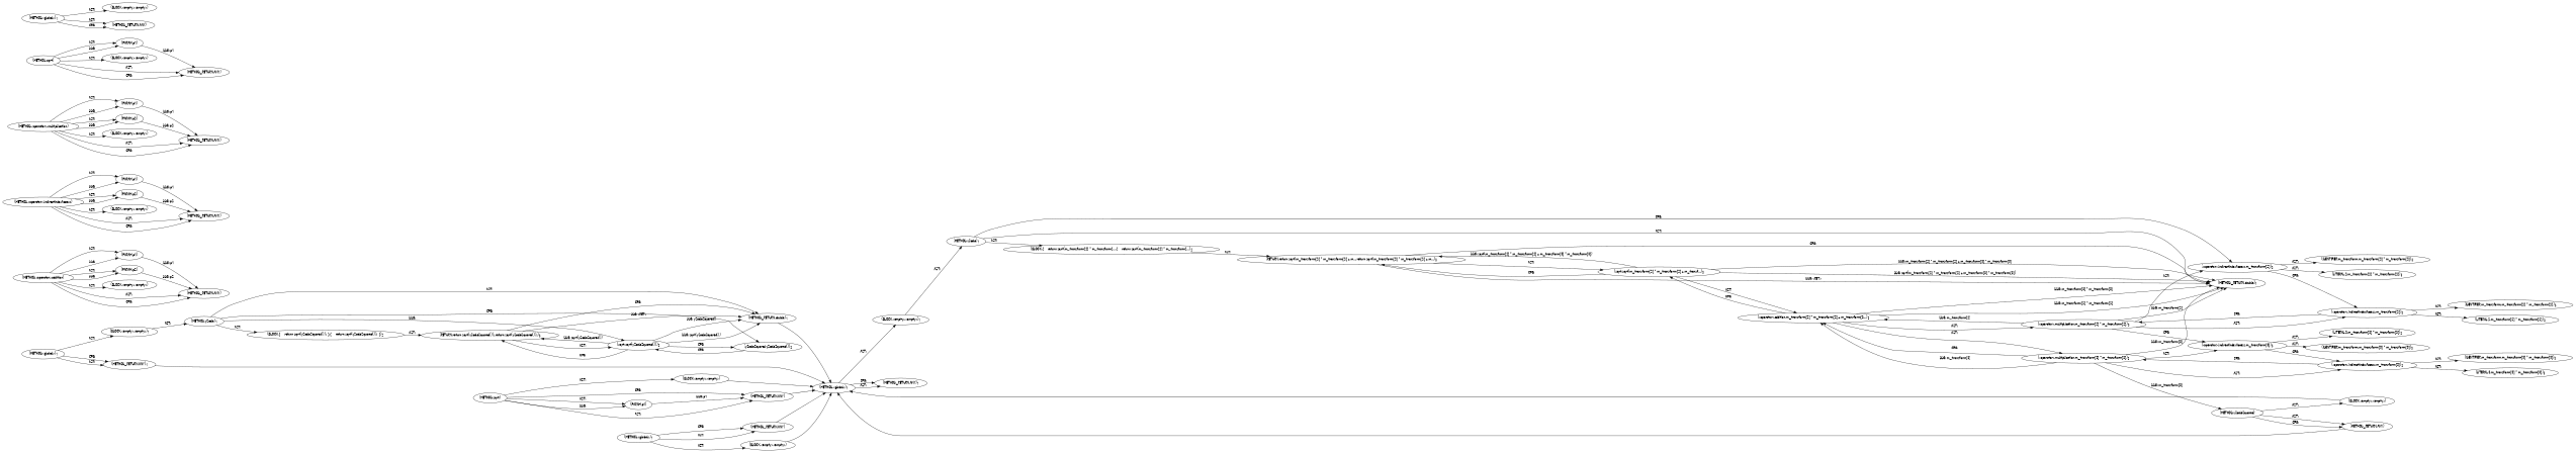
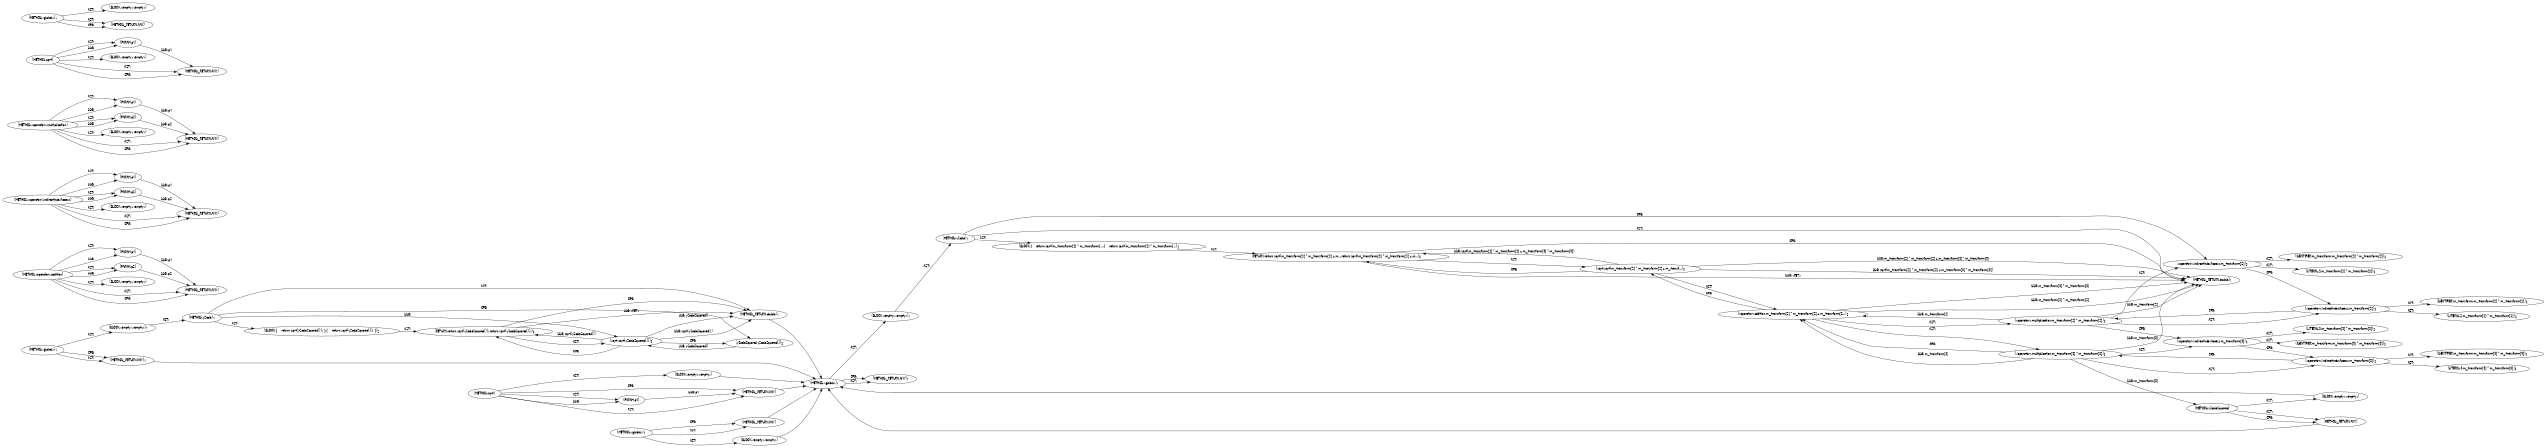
  digraph {
    fontname="Patrick Hand"
    rankdir=LR
    node [fontname="Patrick Hand"]
    edge [fontname="Patrick Hand"]
    n1 [label=<(METHOD,&lt;global&gt;)<SUB>1</SUB>>]
    n2 [label=<(BLOCK,&lt;empty&gt;,&lt;empty&gt;)<SUB>1</SUB>>]
    n3 [label=<(METHOD_RETURN,ANY)<SUB>1</SUB>>]
    n4 [label=<(METHOD,yScale)<SUB>1</SUB>>]
    n5 [label=<(BLOCK,{     return sqrt(m_transform[2] * m_transform[...,{     return sqrt(m_transform[2] * m_transform[...)<SUB>2</SUB>>]
    n6 [label=<(&lt;operator&gt;.indirectIndexAccess,m_transform[2])<SUB>3</SUB>>]
    n7 [label=<(METHOD_RETURN,double)<SUB>1</SUB>>]
    n8 [label=<(RETURN,return sqrt(m_transform[2] * m_transform[2] + m...,return sqrt(m_transform[2] * m_transform[2] + m...)<SUB>3</SUB>>]
    n9 [label=<(&lt;operator&gt;.indirectIndexAccess,m_transform[2])<SUB>3</SUB>>]
    n10 [label=<(IDENTIFIER,m_transform,m_transform[2] * m_transform[2])<SUB>3</SUB>>]
    n11 [label=<(LITERAL,2,m_transform[2] * m_transform[2])<SUB>3</SUB>>]
    n12 [label=<(sqrt,sqrt(m_transform[2] * m_transform[2] + m_transf...)<SUB>3</SUB>>]
    n13 [label=<(&lt;operator&gt;.addition,m_transform[2] * m_transform[2] + m_transform[3...)<SUB>3</SUB>>]
    n14 [label=<(&lt;operator&gt;.multiplication,m_transform[2] * m_transform[2])<SUB>3</SUB>>]
    n15 [label=<(&lt;operator&gt;.multiplication,m_transform[3] * m_transform[3])<SUB>3</SUB>>]
    n16 [label=<(&lt;operator&gt;.indirectIndexAccess,m_transform[3])<SUB>3</SUB>>]
    n17 [label=<(&lt;operator&gt;.indirectIndexAccess,m_transform[3])<SUB>3</SUB>>]
    n18 [label=<(METHOD,yScaleSquared)>]
    n19 [label=<(IDENTIFIER,m_transform,m_transform[2] * m_transform[2])<SUB>3</SUB>>]
    n20 [label=<(LITERAL,2,m_transform[2] * m_transform[2])<SUB>3</SUB>>]
    n21 [label=<(IDENTIFIER,m_transform,m_transform[3] * m_transform[3])<SUB>3</SUB>>]
    n22 [label=<(LITERAL,3,m_transform[3] * m_transform[3])<SUB>3</SUB>>]
    n23 [label=<(IDENTIFIER,m_transform,m_transform[3] * m_transform[3])<SUB>3</SUB>>]
    n24 [label=<(LITERAL,3,m_transform[3] * m_transform[3])<SUB>3</SUB>>]
    n25 [label=<(METHOD,&lt;operator&gt;.addition)>]
    n26 [label=<(PARAM,p1)>]
    n27 [label=<(PARAM,p2)>]
    n28 [label=<(BLOCK,&lt;empty&gt;,&lt;empty&gt;)>]
    n29 [label=<(METHOD_RETURN,ANY)>]
    n30 [label=<(METHOD,&lt;operator&gt;.indirectIndexAccess)>]
    n31 [label=<(PARAM,p1)>]
    n32 [label=<(PARAM,p2)>]
    n33 [label=<(BLOCK,&lt;empty&gt;,&lt;empty&gt;)>]
    n34 [label=<(METHOD_RETURN,ANY)>]
    n35 [label=<(METHOD,&lt;operator&gt;.multiplication)>]
    n36 [label=<(PARAM,p1)>]
    n37 [label=<(PARAM,p2)>]
    n38 [label=<(BLOCK,&lt;empty&gt;,&lt;empty&gt;)>]
    n39 [label=<(METHOD_RETURN,ANY)>]
    n40 [label=<(METHOD,sqrt)>]
    n41 [label=<(PARAM,p1)>]
    n42 [label=<(BLOCK,&lt;empty&gt;,&lt;empty&gt;)>]
    n43 [label=<(METHOD_RETURN,ANY)>]
    n44 [label=<(METHOD,&lt;global&gt;)<SUB>1</SUB>>]
    n45 [label=<(BLOCK,&lt;empty&gt;,&lt;empty&gt;)>]
    n46 [label=<(METHOD_RETURN,ANY)>]
    n47 [label=<(METHOD,&lt;global&gt;)<SUB>1</SUB>>]
    n48 [label=<(BLOCK,&lt;empty&gt;,&lt;empty&gt;)<SUB>1</SUB>>]
    n49 [label=<(METHOD_RETURN,ANY)<SUB>1</SUB>>]
    n50 [label=<(METHOD,yScale)<SUB>1</SUB>>]
    n51 [label=<(BLOCK,{     return sqrt(yScaleSquared());  },{     return sqrt(yScaleSquared());  })<SUB>2</SUB>>]
    n52 [label=<(sqrt,sqrt(yScaleSquared()))<SUB>3</SUB>>]
    n53 [label=<(yScaleSquared,yScaleSquared())<SUB>3</SUB>>]
    n54 [label=<(METHOD_RETURN,double)<SUB>1</SUB>>]
    n55 [label=<(RETURN,return sqrt(yScaleSquared());,return sqrt(yScaleSquared());)<SUB>3</SUB>>]
    n56 [label=<(BLOCK,&lt;empty&gt;,&lt;empty&gt;)>]
    n57 [label=<(METHOD_RETURN,ANY)>]
    n58 [label=<(METHOD,sqrt)>]
    n59 [label=<(PARAM,p1)>]
    n60 [label=<(BLOCK,&lt;empty&gt;,&lt;empty&gt;)>]
    n61 [label=<(METHOD_RETURN,ANY)>]
    n62 [label=<(METHOD,&lt;global&gt;)<SUB>1</SUB>>]
    n63 [label=<(BLOCK,&lt;empty&gt;,&lt;empty&gt;)>]
    n64 [label=<(METHOD_RETURN,ANY)>]
    n1 -> n2 [label="AST: "]
    n1 -> n3 [label="AST: "]
    n1 -> n3 [label="CFG: "]
    n2 -> n4 [label="AST: "]
    n4 -> n5 [label="AST: "]
    n4 -> n6 [label="CFG: "]
    n4 -> n7 [label="AST: "]
    n5 -> n8 [label="AST: "]
    n6 -> n9 [label="CFG: "]
    n6 -> n10 [label="AST: "]
    n6 -> n11 [label="AST: "]
    n8 -> n7 [label="CFG: "]
    n8 -> n7 [label="DDG: &lt;RET&gt;"]
    n8 -> n12 [label="AST: "]
    n9 -> n14 [label="CFG: "]
    n9 -> n19 [label="AST: "]
    n9 -> n20 [label="AST: "]
    n12 -> n7 [label="DDG: m_transform[2] * m_transform[2] + m_transform[3] * m_transform[3]"]
    n12 -> n7 [label="DDG: sqrt(m_transform[2] * m_transform[2] + m_transform[3] * m_transform[3])"]
    n12 -> n8 [label="CFG: "]
    n12 -> n8 [label="DDG: sqrt(m_transform[2] * m_transform[2] + m_transform[3] * m_transform[3])"]
    n12 -> n13 [label="AST: "]
    n13 -> n7 [label="DDG: m_transform[2] * m_transform[2]"]
    n13 -> n7 [label="DDG: m_transform[3] * m_transform[3]"]
    n13 -> n12 [label="CFG: "]
    n13 -> n14 [label="AST: "]
    n13 -> n15 [label="AST: "]
    n14 -> n6 [label="AST: "]
    n14 -> n7 [label="DDG: m_transform[2]"]
    n14 -> n9 [label="AST: "]
    n14 -> n13 [label="DDG: m_transform[2]"]
    n14 -> n16 [label="CFG: "]
    n15 -> n7 [label="DDG: m_transform[3]"]
    n15 -> n13 [label="CFG: "]
    n15 -> n13 [label="DDG: m_transform[3]"]
    n15 -> n16 [label="AST: "]
    n15 -> n17 [label="AST: "]
    n15 -> n18 [label="DDG: m_transform[3]"]
    n16 -> n17 [label="CFG: "]
    n16 -> n21 [label="AST: "]
    n16 -> n22 [label="AST: "]
    n17 -> n15 [label="CFG: "]
    n17 -> n23 [label="AST: "]
    n17 -> n24 [label="AST: "]
    n18 -> n56 [label="AST: "]
    n18 -> n57 [label="AST: "]
    n18 -> n57 [label="CFG: "]
    n25 -> n26 [label="AST: "]
    n25 -> n26 [label="DDG: "]
    n25 -> n27 [label="AST: "]
    n25 -> n27 [label="DDG: "]
    n25 -> n28 [label="AST: "]
    n25 -> n29 [label="AST: "]
    n25 -> n29 [label="CFG: "]
    n26 -> n29 [label="DDG: p1"]
    n27 -> n29 [label="DDG: p2"]
    n30 -> n31 [label="AST: "]
    n30 -> n31 [label="DDG: "]
    n30 -> n32 [label="AST: "]
    n30 -> n32 [label="DDG: "]
    n30 -> n33 [label="AST: "]
    n30 -> n34 [label="AST: "]
    n30 -> n34 [label="CFG: "]
    n31 -> n34 [label="DDG: p1"]
    n32 -> n34 [label="DDG: p2"]
    n35 -> n36 [label="AST: "]
    n35 -> n36 [label="DDG: "]
    n35 -> n37 [label="AST: "]
    n35 -> n37 [label="DDG: "]
    n35 -> n38 [label="AST: "]
    n35 -> n39 [label="AST: "]
    n35 -> n39 [label="CFG: "]
    n36 -> n39 [label="DDG: p1"]
    n37 -> n39 [label="DDG: p2"]
    n40 -> n41 [label="AST: "]
    n40 -> n41 [label="DDG: "]
    n40 -> n42 [label="AST: "]
    n40 -> n43 [label="AST: "]
    n40 -> n43 [label="CFG: "]
    n41 -> n43 [label="DDG: p1"]
    n44 -> n45 [label="AST: "]
    n44 -> n46 [label="AST: "]
    n44 -> n46 [label="CFG: "]
    n47 -> n48 [label="AST: "]
    n47 -> n49 [label="AST: "]
    n47 -> n49 [label="CFG: "]
    n48 -> n50 [label="AST: "]
    n49 -> n1
    n50 -> n51 [label="AST: "]
    n50 -> n52 [label="DDG: "]
    n50 -> n53 [label="CFG: "]
    n50 -> n54 [label="AST: "]
    n51 -> n55 [label="AST: "]
    n52 -> n53 [label="CFG: "]
    n52 -> n54 [label="DDG: yScaleSquared()"]
    n52 -> n54 [label="DDG: sqrt(yScaleSquared())"]
    n52 -> n55 [label="CFG: "]
    n52 -> n55 [label="DDG: sqrt(yScaleSquared())"]
-   n53 -> n52 [label="CFG: "]
+   n53 -> n52 [label="DDG: yScaleSquared()"]
    n54 -> n1
    n55 -> n52 [label="AST: "]
    n55 -> n54 [label="CFG: "]
    n55 -> n54 [label="DDG: &lt;RET&gt;"]
    n56 -> n1
    n57 -> n1
    n58 -> n59 [label="AST: "]
    n58 -> n59 [label="DDG: "]
    n58 -> n60 [label="AST: "]
    n58 -> n61 [label="AST: "]
    n58 -> n61 [label="CFG: "]
    n59 -> n61 [label="DDG: p1"]
    n60 -> n1
    n61 -> n1
    n62 -> n63 [label="AST: "]
    n62 -> n64 [label="AST: "]
    n62 -> n64 [label="CFG: "]
    n63 -> n1
    n64 -> n1
  }
